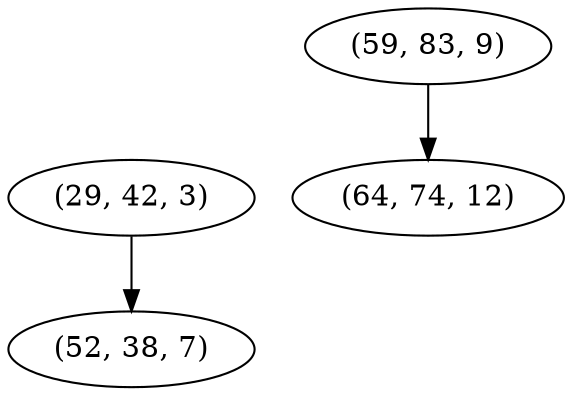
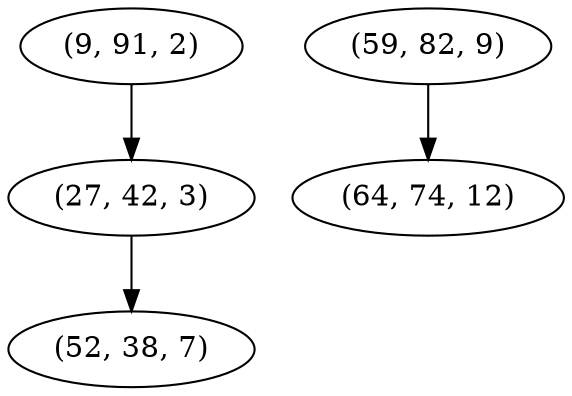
  digraph {
-   "(27, 42, 3)" [label="(29, 42, 3)"]
+   "(9, 91, 2)"
+   "(27, 42, 3)"
    n3 [label="(52, 38, 7)"]
-   "(59, 82, 9)" [label="(59, 83, 9)"]
+   "(59, 82, 9)"
    "(64, 74, 12)"
+   "(9, 91, 2)" -> "(27, 42, 3)"
    "(27, 42, 3)" -> n3
    "(59, 82, 9)" -> "(64, 74, 12)"
  }
